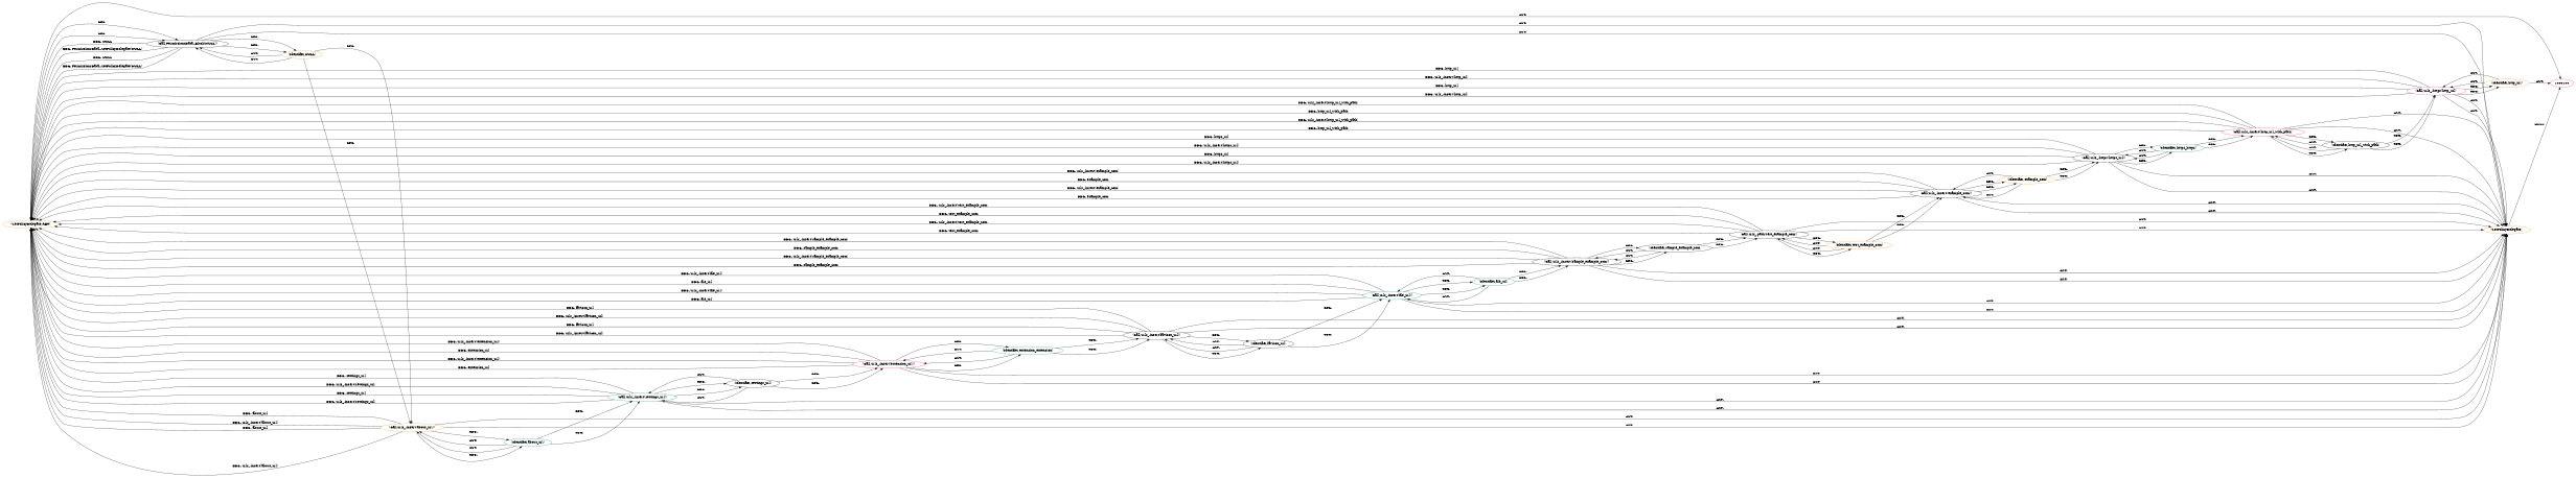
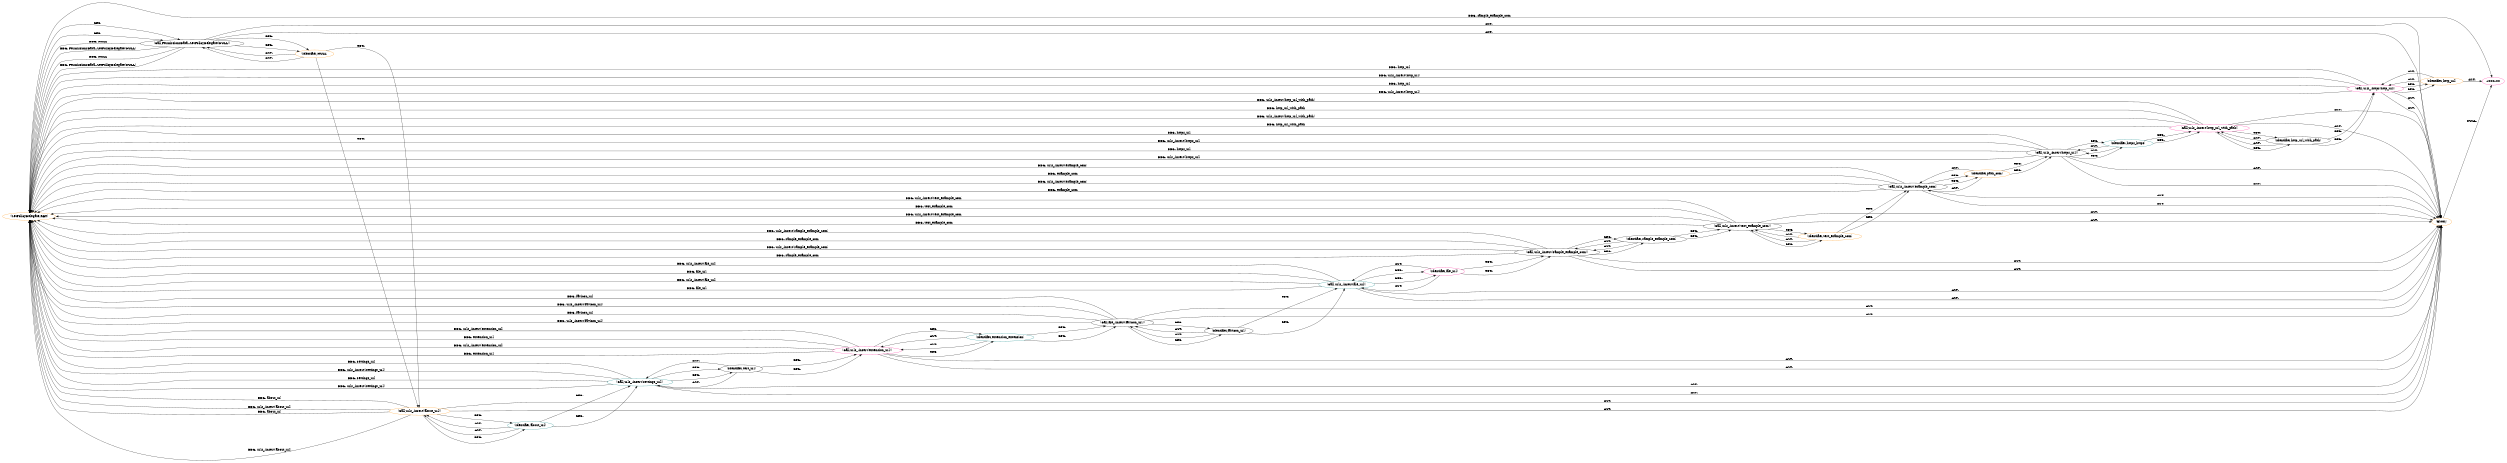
  digraph {
    rankdir=LR
    node [color=black]
    n1 [color=darkorange label="(SetPolicyDelegate,RET)"]
-   n2 [label="(Call,PermissionsData::Block(NULL))"]
+   n2 [label="(Call,PermissionsData::SetPolicyDelegate(NULL))"]
    1000100 [color=deeppink]
-   n4 [color=darkorange label="(SetPolicyDelegate,)"]
+   n4 [color=darkorange label="(Block,)"]
    n5 [color=darkorange label="(Identifier,NULL)"]
    n6 [color=darkorange label="(Identifier,http_url)"]
    n7 [color=deeppink label="(Call,urls_.https(http_url))"]
    n8 [label="(Identifier,http_url_with_path)"]
    n9 [color=deeppink label="(Call,urls_.insert(http_url_with_path))"]
    n10 [color=teal label="(Identifier,https_https)"]
-   n11 [label="(Call,urls_.https(https_url))"]
-   n12 [color=darkorange label="(Identifier,example_com)"]
+   n11 [label="(Call,urls_.insert(https_url))"]
+   n12 [color=darkorange label="(Identifier,path_com)"]
    n13 [label="(Call,urls_.insert(example_com))"]
    n14 [color=darkorange label="(Identifier,test_example_com)"]
-   n15 [label="(Call,urls_.path(test_example_com))"]
+   n15 [label="(Call,urls_.insert(test_example_com))"]
    n16 [label="(Identifier,sample_example_com)"]
    n17 [label="(Call,urls_.insert(sample_example_com))"]
-   n18 [color=teal label="(Identifier,file_url)"]
+   n18 [color=deeppink label="(Identifier,file_url)"]
    n19 [color=teal label="(Call,urls_.insert(file_url))"]
    n20 [label="(Identifier,favicon_url)"]
-   n21 [label="(Call,urls_.insert(favicon_url))"]
+   n21 [label="(Call,file_.insert(favicon_url))"]
    n22 [color=teal label="(Identifier,extension_extension)"]
    n23 [color=deeppink label="(Call,urls_.insert(extension_url))"]
-   n24 [label="(Identifier,settings_url)"]
+   n24 [label="(Identifier,test_url)"]
    n25 [color=teal label="(Call,urls_.insert(settings_url))"]
    n26 [color=teal label="(Identifier,about_url)"]
    n27 [color=darkorange label="(Call,urls_.insert(about_url))"]
    n1 -> n2 [label="CFG: "]
    n1 -> n2 [label="CFG: "]
-   n1 -> 1000100 [label="AST: "]
+   n1 -> 1000100 [label="DDG: sample_example_com"]
    n2 -> n1 [label="DDG: NULL"]
    n2 -> n1 [label="DDG: PermissionsData::SetPolicyDelegate(NULL)"]
    n2 -> n1 [label="DDG: NULL"]
    n2 -> n1 [label="DDG: PermissionsData::SetPolicyDelegate(NULL)"]
    n2 -> n4 [label="AST: "]
    n2 -> n4 [label="AST: "]
    n2 -> n5 [label="CFG: "]
    n2 -> n5 [label="CFG: "]
    n4 -> 1000100 [label="NULL: "]
    n5 -> n2 [label="AST: "]
    n5 -> n2 [label="AST: "]
    n5 -> n27 [label="CFG: "]
    n5 -> n27 [label="CFG: "]
    n6 -> 1000100 [label="AST: "]
    n6 -> n7 [label="AST: "]
    n6 -> n7 [label="AST: "]
    n7 -> n1 [label="DDG: http_url"]
    n7 -> n1 [label="DDG: urls_.insert(http_url)"]
    n7 -> n1 [label="DDG: http_url"]
    n7 -> n1 [label="DDG: urls_.insert(http_url)"]
    n7 -> n4 [label="AST: "]
    n7 -> n4 [label="AST: "]
    n7 -> n6 [label="CFG: "]
    n7 -> n6 [label="CFG: "]
    n8 -> n7 [label="CFG: "]
    n8 -> n7 [label="CFG: "]
    n8 -> n9 [label="AST: "]
    n8 -> n9 [label="AST: "]
    n9 -> n1 [label="DDG: urls_.insert(http_url_with_path)"]
    n9 -> n1 [label="DDG: http_url_with_path"]
    n9 -> n1 [label="DDG: urls_.insert(http_url_with_path)"]
    n9 -> n1 [label="DDG: http_url_with_path"]
    n9 -> n4 [label="AST: "]
    n9 -> n4 [label="AST: "]
    n9 -> n8 [label="CFG: "]
    n9 -> n8 [label="CFG: "]
    n10 -> n9 [label="CFG: "]
    n10 -> n9 [label="CFG: "]
    n10 -> n11 [label="AST: "]
    n10 -> n11 [label="AST: "]
    n11 -> n1 [label="DDG: https_url"]
    n11 -> n1 [label="DDG: urls_.insert(https_url)"]
    n11 -> n1 [label="DDG: https_url"]
    n11 -> n1 [label="DDG: urls_.insert(https_url)"]
    n11 -> n4 [label="AST: "]
    n11 -> n4 [label="AST: "]
    n11 -> n10 [label="CFG: "]
    n11 -> n10 [label="CFG: "]
    n12 -> n11 [label="CFG: "]
    n12 -> n11 [label="CFG: "]
    n12 -> n13 [label="AST: "]
    n12 -> n13 [label="AST: "]
    n13 -> n1 [label="DDG: urls_.insert(example_com)"]
    n13 -> n1 [label="DDG: example_com"]
    n13 -> n1 [label="DDG: urls_.insert(example_com)"]
    n13 -> n1 [label="DDG: example_com"]
    n13 -> n4 [label="AST: "]
    n13 -> n4 [label="AST: "]
    n13 -> n12 [label="CFG: "]
    n13 -> n12 [label="CFG: "]
    n14 -> n13 [label="CFG: "]
    n14 -> n13 [label="CFG: "]
    n14 -> n15 [label="AST: "]
    n14 -> n15 [label="AST: "]
    n15 -> n1 [label="DDG: urls_.insert(test_example_com)"]
    n15 -> n1 [label="DDG: test_example_com"]
    n15 -> n1 [label="DDG: urls_.insert(test_example_com)"]
    n15 -> n1 [label="DDG: test_example_com"]
    n15 -> n4 [label="AST: "]
    n15 -> n4 [label="AST: "]
    n15 -> n14 [label="CFG: "]
    n15 -> n14 [label="CFG: "]
    n16 -> n15 [label="CFG: "]
    n16 -> n15 [label="CFG: "]
    n16 -> n17 [label="AST: "]
    n16 -> n17 [label="AST: "]
    n17 -> n1 [label="DDG: urls_.insert(sample_example_com)"]
    n17 -> n1 [label="DDG: sample_example_com"]
    n17 -> n1 [label="DDG: urls_.insert(sample_example_com)"]
    n17 -> n1 [label="DDG: sample_example_com"]
    n17 -> n4 [label="AST: "]
    n17 -> n4 [label="AST: "]
    n17 -> n16 [label="CFG: "]
    n17 -> n16 [label="CFG: "]
    n18 -> n17 [label="CFG: "]
    n18 -> n17 [label="CFG: "]
    n18 -> n19 [label="AST: "]
    n18 -> n19 [label="AST: "]
    n19 -> n1 [label="DDG: urls_.insert(file_url)"]
    n19 -> n1 [label="DDG: file_url"]
    n19 -> n1 [label="DDG: urls_.insert(file_url)"]
    n19 -> n1 [label="DDG: file_url"]
    n19 -> n4 [label="AST: "]
    n19 -> n4 [label="AST: "]
    n19 -> n18 [label="CFG: "]
    n19 -> n18 [label="CFG: "]
    n20 -> n19 [label="CFG: "]
    n20 -> n19 [label="CFG: "]
    n20 -> n21 [label="AST: "]
    n20 -> n21 [label="AST: "]
    n21 -> n1 [label="DDG: favicon_url"]
    n21 -> n1 [label="DDG: urls_.insert(favicon_url)"]
    n21 -> n1 [label="DDG: favicon_url"]
    n21 -> n1 [label="DDG: urls_.insert(favicon_url)"]
    n21 -> n4 [label="AST: "]
    n21 -> n4 [label="AST: "]
    n21 -> n20 [label="CFG: "]
    n21 -> n20 [label="CFG: "]
    n22 -> n21 [label="CFG: "]
    n22 -> n21 [label="CFG: "]
    n22 -> n23 [label="AST: "]
    n22 -> n23 [label="AST: "]
    n23 -> n1 [label="DDG: urls_.insert(extension_url)"]
    n23 -> n1 [label="DDG: extension_url"]
    n23 -> n1 [label="DDG: urls_.insert(extension_url)"]
    n23 -> n1 [label="DDG: extension_url"]
    n23 -> n4 [label="AST: "]
    n23 -> n4 [label="AST: "]
    n23 -> n22 [label="CFG: "]
    n23 -> n22 [label="CFG: "]
    n24 -> n23 [label="CFG: "]
    n24 -> n23 [label="CFG: "]
    n24 -> n25 [label="AST: "]
    n24 -> n25 [label="AST: "]
    n25 -> n1 [label="DDG: settings_url"]
    n25 -> n1 [label="DDG: urls_.insert(settings_url)"]
    n25 -> n1 [label="DDG: settings_url"]
    n25 -> n1 [label="DDG: urls_.insert(settings_url)"]
    n25 -> n4 [label="AST: "]
    n25 -> n4 [label="AST: "]
    n25 -> n24 [label="CFG: "]
    n25 -> n24 [label="CFG: "]
    n26 -> n25 [label="CFG: "]
    n26 -> n25 [label="CFG: "]
    n26 -> n27 [label="AST: "]
    n26 -> n27 [label="AST: "]
    n27 -> n1 [label="DDG: about_url"]
    n27 -> n1 [label="DDG: urls_.insert(about_url)"]
    n27 -> n1 [label="DDG: about_url"]
    n27 -> n1 [label="DDG: urls_.insert(about_url)"]
    n27 -> n4 [label="AST: "]
    n27 -> n4 [label="AST: "]
    n27 -> n26 [label="CFG: "]
    n27 -> n26 [label="CFG: "]
  }
